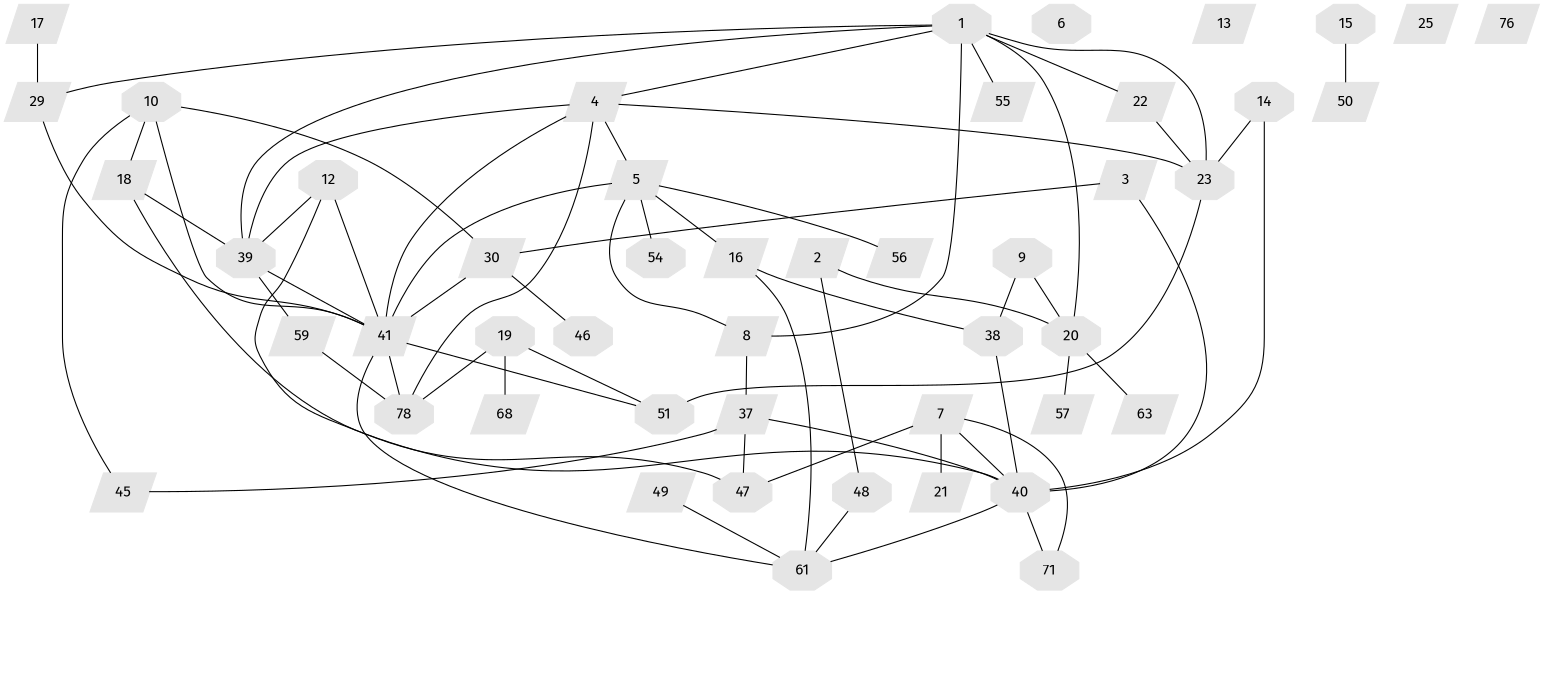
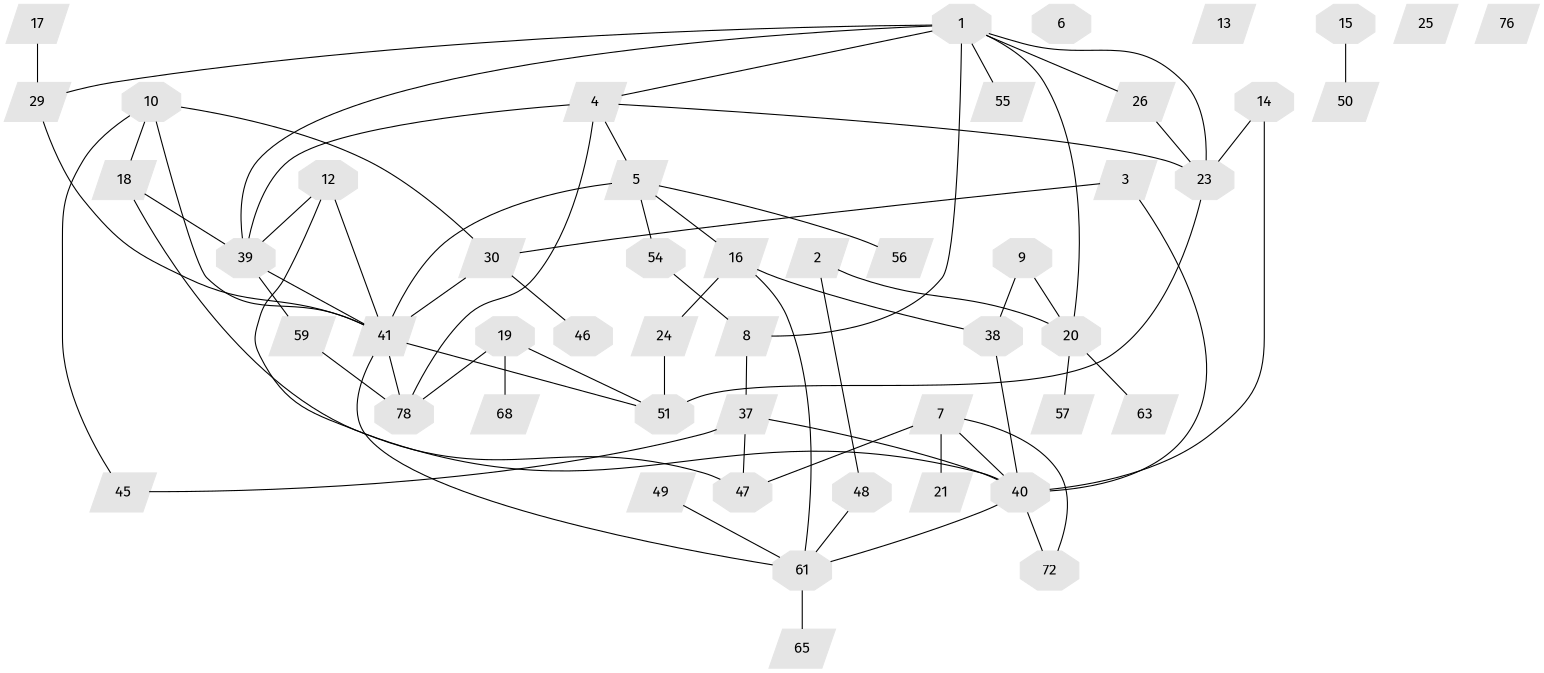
  graph {
    fontname="Fira Sans"
    node [color=gray90 fontname="Fira Sans" shape=parallelogram style=filled]
    edge [fontname="Fira Sans"]
    1 [shape=octagon super="+36"]
    4 [super="+33"]
    8 [super="+35"]
    20 [shape=octagon super="+60"]
-   22 [super="+42"]
+   22 [super="+42" label=26]
    23 [shape=octagon super="+74"]
    29
    39 [shape=octagon super="+44"]
    55
    5 [super="+34"]
    41 [super="+62"]
    78 [shape=octagon super="+79"]
    37 [super="+53"]
    57
    63
    51 [shape=octagon super="+67"]
    59
    2
    48 [shape=octagon]
    61 [shape=octagon super="+69"]
    3 [super="+66"]
    30 [super="+73"]
    40 [shape=octagon super="+52"]
    46 [shape=octagon]
-   72 [shape=octagon label=71]
+   72 [shape=octagon]
    16 [super="+31"]
    54 [shape=octagon super="+77"]
    56
    38 [shape=octagon]
+   24 [super="+70"]
    6 [shape=octagon]
    7 [super="+75"]
    21
    47 [shape=octagon]
    45
    9 [shape=octagon super="+71"]
    10 [shape=octagon super="+11"]
    18
    12 [shape=octagon]
    13 [super="+64"]
    14 [shape=octagon super="+27"]
    15 [shape=octagon super="+32"]
    50
+   65
    17
    19 [shape=octagon super="+26"]
    68
    25
    49
    76
    1 -- 4
    1 -- 8
    1 -- 20
    1 -- 22
    1 -- 23
    1 -- 29
    1 -- 39
    1 -- 55
    4 -- 23
    4 -- 39
    4 -- 5
-   4 -- 41
    4 -- 78
    8 -- 37
    20 -- 57
    20 -- 63
    22 -- 23 [weight=2]
    23 -- 51 [weight=2]
    29 -- 41
    39 -- 41
    39 -- 59
-   5 -- 8
+   54 -- 8
    5 -- 41
    5 -- 16
    5 -- 54
    5 -- 56
    41 -- 78
    41 -- 51
    41 -- 61
    37 -- 40
    37 -- 47
    37 -- 45
    59 -- 78
    2 -- 20
    2 -- 48
    48 -- 61
+   61 -- 65
    3 -- 30
    3 -- 40
    30 -- 41
    30 -- 46
    40 -- 61
    40 -- 72
    16 -- 61
    16 -- 38
+   16 -- 24
    38 -- 40
+   24 -- 51
    7 -- 40
    7 -- 72
    7 -- 21
    7 -- 47
    9 -- 20
    9 -- 38
    10 -- 41
    10 -- 30
    10 -- 45
    10 -- 18
    18 -- 39
    18 -- 40
    12 -- 39
    12 -- 41
    12 -- 47
    14 -- 23
    14 -- 40
    15 -- 50
    17 -- 29
    19 -- 78
    19 -- 51
    19 -- 68
    49 -- 61
  }
